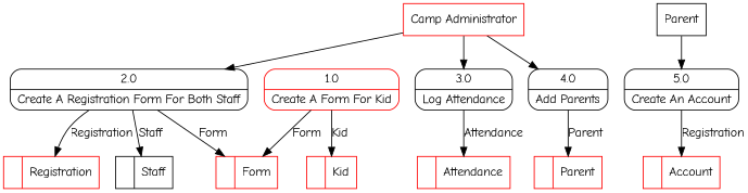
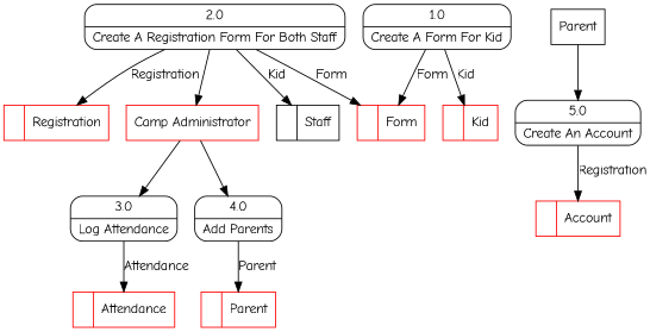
  digraph {
    fontname="Comic Neue"
    node [fontname="Comic Neue" shape=record]
    edge [fontname="Comic Neue"]
    n1 [color=red label="<f0>  |<f1> Form "]
    n2 [color=red label="<f0>  |<f1> Kid "]
    n3 [label="<f0>  |<f1> Staff "]
    n4 [color=red label="<f0>  |<f1> Attendance "]
    n5 [color=red label="<f0>  |<f1> Parent "]
    n6 [color=red label="<f0>  |<f1> Account "]
    n7 [color=red label="<f0>  |<f1> Registration "]
    n8 [color=red label="Camp Administrator" shape=box]
    n9 [label="{<f0> 2.0|<f1> Create A Registration Form For Both Staff }" shape=Mrecord]
    n10 [label="{<f0> 3.0|<f1> Log Attendance }" shape=Mrecord]
    n11 [label="{<f0> 4.0|<f1> Add Parents }" shape=Mrecord]
-   n12 [label="{<f0> 1.0|<f1> Create A Form For Kid }" shape=Mrecord color=red]
+   n12 [label="{<f0> 1.0|<f1> Create A Form For Kid }" shape=Mrecord]
    n13 [label=Parent shape=box]
    n14 [label="{<f0> 5.0|<f1> Create An Account }" shape=Mrecord]
-   n8 -> n9
+   n9 -> n8
    n8 -> n10
    n8 -> n11
    n9 -> n1 [label=Form]
-   n9 -> n3 [label=Staff]
+   n9 -> n3 [label=Kid]
    n9 -> n7 [label=Registration]
    n10 -> n4 [label=Attendance]
    n11 -> n5 [label=Parent]
    n12 -> n1 [label=Form]
    n12 -> n2 [label=Kid]
    n13 -> n14
    n14 -> n6 [label=Registration]
  }
